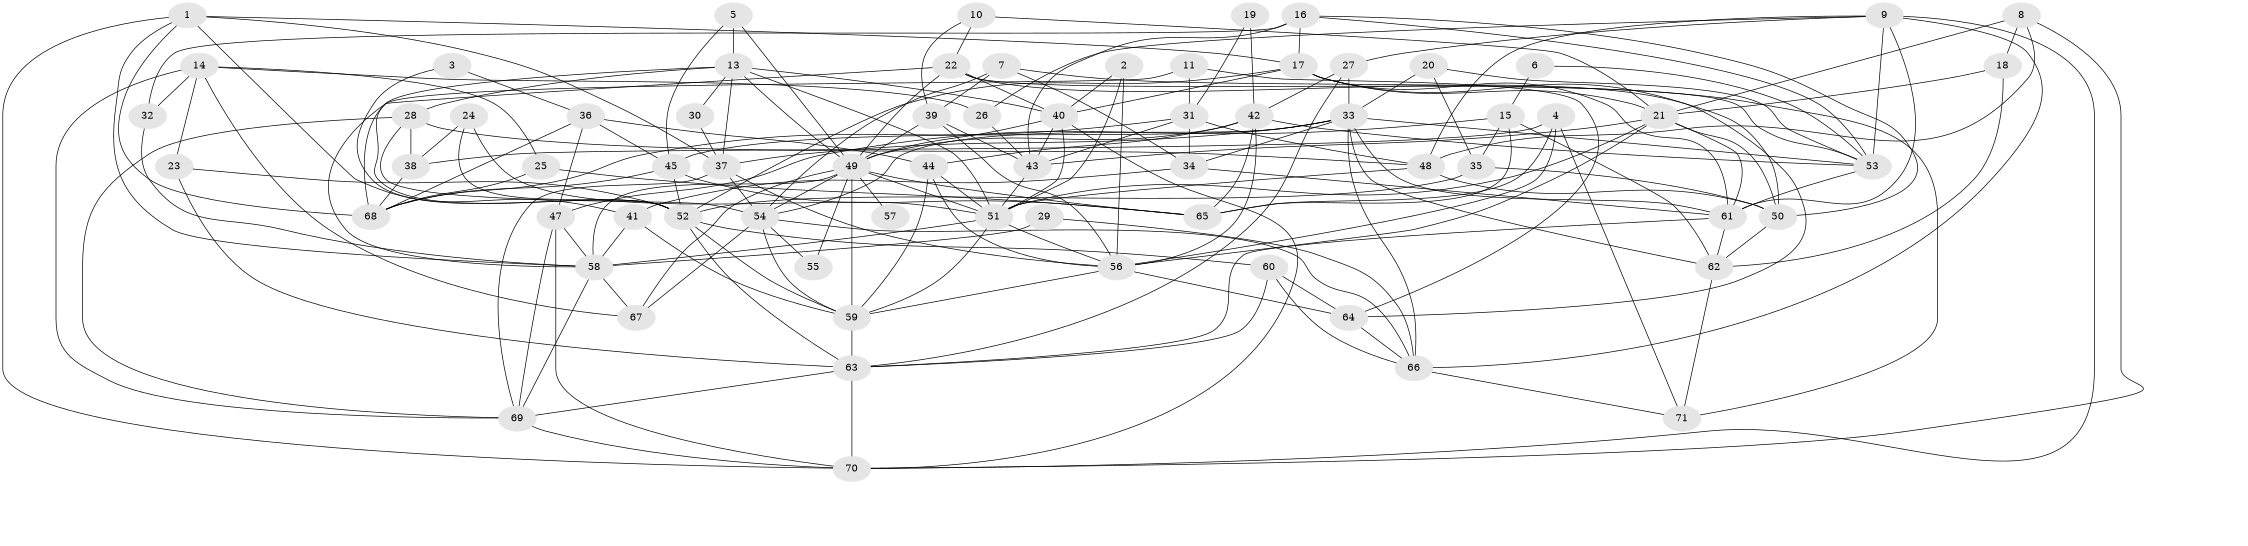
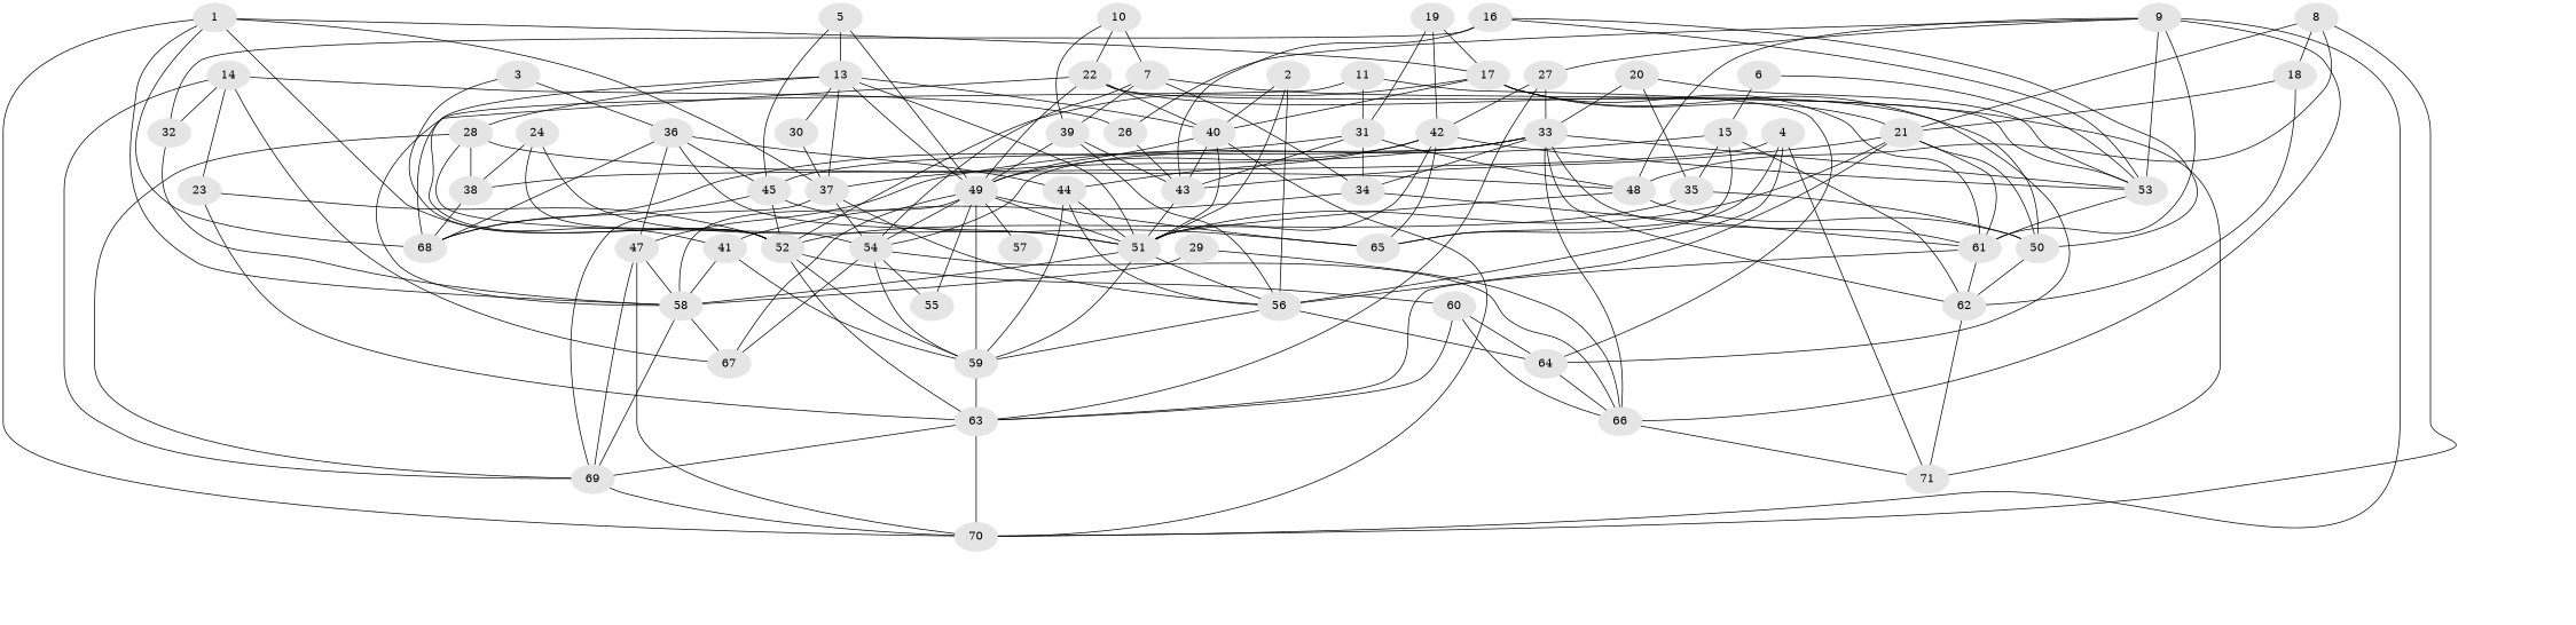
  graph {
    node [color=gray90 style=filled]
    edge [weight=1.0]
    1
    17
    37
    41
    58
    68
    70
    40
    52
    21
    61
    50
    56
    54
    69
    59
    67
    2
    51
    49
    43
    64
    3
    36
    45
    47
    44
    63
    60
    4
    38
    65
    71
    5
    13
    28
    30
    55
    57
    6
    15
    53
    35
    62
    7
    34
    39
    66
    8
    18
    48
    9
    26
    27
    42
    33
    10
    22
    11
    31
    14
    23
-   25
    32
    16
    19
    20
    24
    29
    1 -- 17
    1 -- 37
    1 -- 41
    1 -- 58
    1 -- 68
    1 -- 70
    17 -- 40
    17 -- 52
    17 -- 21
    17 -- 61 [weight=2.0]
    17 -- 50
    37 -- 56
    37 -- 54
    37 -- 69
    41 -- 58
    41 -- 59
    58 -- 69
    58 -- 67
    40 -- 70
    40 -- 51
    40 -- 49
    40 -- 43
    52 -- 59
    52 -- 63
    52 -- 60
    21 -- 61
    21 -- 50
    21 -- 56
    21 -- 51
    21 -- 43
    61 -- 63
    61 -- 62
    50 -- 62
    56 -- 59
    56 -- 64
    54 -- 59
    54 -- 67
    54 -- 55
    54 -- 66
    69 -- 70
    59 -- 63
    2 -- 40
    2 -- 56
    2 -- 51
    51 -- 58
    51 -- 56
    51 -- 59
    49 -- 58
    49 -- 54
    49 -- 59
    49 -- 67
    49 -- 51
    49 -- 65
    49 -- 55
    49 -- 57 [weight=2.0]
    43 -- 51
    64 -- 66
    3 -- 52
    3 -- 36
    36 -- 68
+   36 -- 51
    36 -- 45
    36 -- 47
    36 -- 44
    45 -- 68
    45 -- 52
    45 -- 65
    47 -- 58
    47 -- 70
    47 -- 69
    44 -- 56
    44 -- 59
    44 -- 51
    63 -- 70
    63 -- 69
    60 -- 64
    60 -- 63
    60 -- 66
    4 -- 56
    4 -- 38
    4 -- 65
    4 -- 71
    38 -- 68
    5 -- 49
    5 -- 45
    5 -- 13
    13 -- 37
    13 -- 40
    13 -- 52
    13 -- 51
    13 -- 49
    13 -- 28
    13 -- 30
    28 -- 54
    28 -- 69
    28 -- 38
    28 -- 48
    30 -- 37
    6 -- 15
    6 -- 53
    15 -- 47
    15 -- 65
    15 -- 35
    15 -- 62
    53 -- 61
    35 -- 52
    35 -- 50
    62 -- 71
    7 -- 54
    7 -- 71
    7 -- 34
    7 -- 39
    34 -- 41
    34 -- 61
    39 -- 56
    39 -- 49
    39 -- 43
    66 -- 71
    8 -- 70
    8 -- 21
    8 -- 18
    8 -- 48
    18 -- 21
    18 -- 62
    48 -- 50
    48 -- 51
    9 -- 70
    9 -- 61
    9 -- 53 [weight=2.0]
    9 -- 66
    9 -- 48
    9 -- 26
    9 -- 27
    26 -- 43
    27 -- 63
    27 -- 42
    27 -- 33
-   42 -- 56
+   42 -- 51
    42 -- 49
    42 -- 44
    42 -- 65
    42 -- 53
    33 -- 37
    33 -- 61 [weight=2.0]
    33 -- 54
    33 -- 45
    33 -- 53
    33 -- 62
    33 -- 34
    33 -- 66
-   10 -- 21
+   10 -- 7
    10 -- 39
    10 -- 22
    22 -- 68
    22 -- 40
    22 -- 49
    22 -- 64
    22 -- 53
    11 -- 58
    11 -- 64
    11 -- 31
    31 -- 68
    31 -- 43
    31 -- 34
    31 -- 48
    14 -- 69
    14 -- 67
    14 -- 26
    14 -- 23
-   14 -- 25
    14 -- 32
    23 -- 52
    23 -- 63
-   25 -- 68
-   25 -- 65
    32 -- 58
-   16 -- 17
+   19 -- 17
    16 -- 50
    16 -- 43
    16 -- 53
    16 -- 32
    19 -- 42
    19 -- 31
    20 -- 53
    20 -- 35
    20 -- 33
    24 -- 52
    24 -- 51 [weight=2.0]
    24 -- 38
    29 -- 58
    29 -- 66
  }
